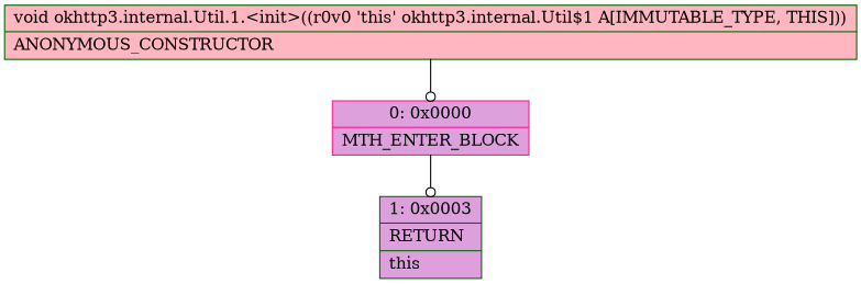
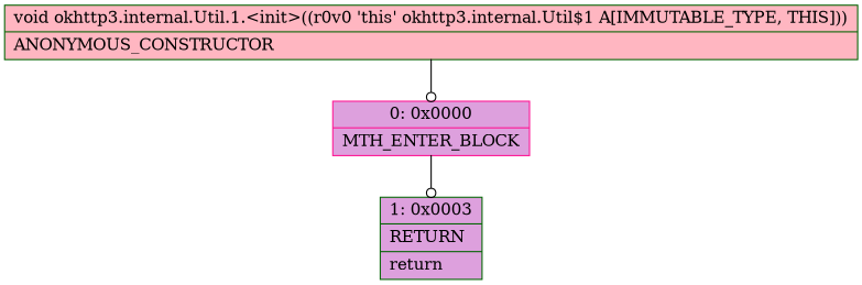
  digraph {
    node [shape=record style=filled fillcolor=plum color=darkgreen]
    edge [arrowhead=odot]
    n1 [label="{0\:\ 0x0000|MTH_ENTER_BLOCK\l}" color=deeppink]
-   n2 [label="{1\:\ 0x0003|RETURN\l|this\l}"]
+   n2 [label="{1\:\ 0x0003|RETURN\l|return\l}"]
    n3 [label="{void okhttp3.internal.Util.1.\<init\>((r0v0 'this' okhttp3.internal.Util$1 A[IMMUTABLE_TYPE, THIS]))  | ANONYMOUS_CONSTRUCTOR\l}" fillcolor=lightpink]
    n1 -> n2
    n3 -> n1
  }
